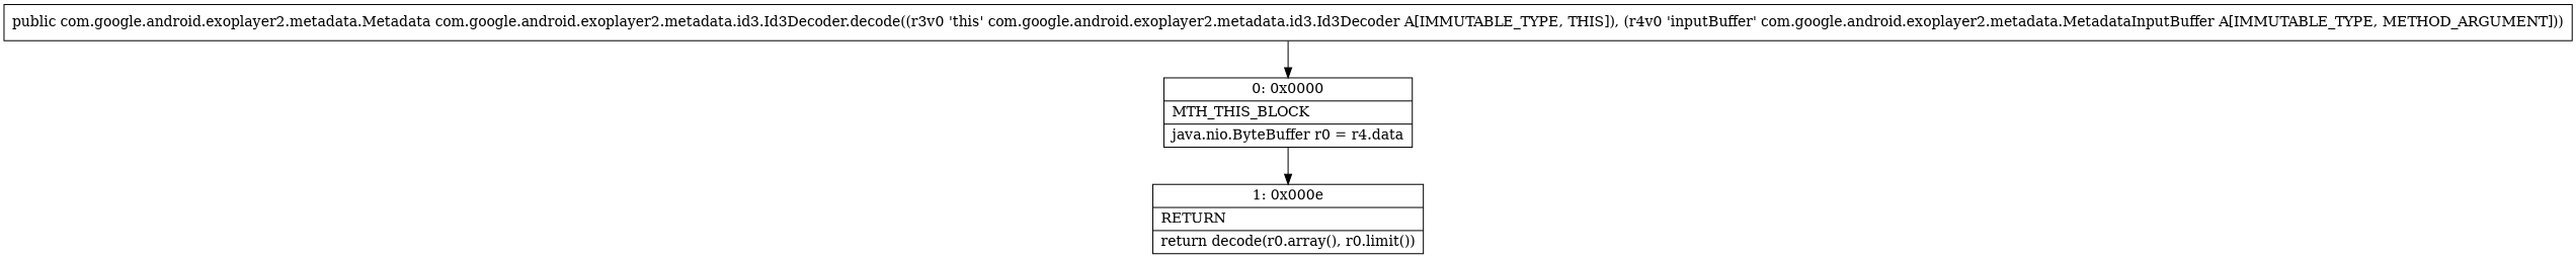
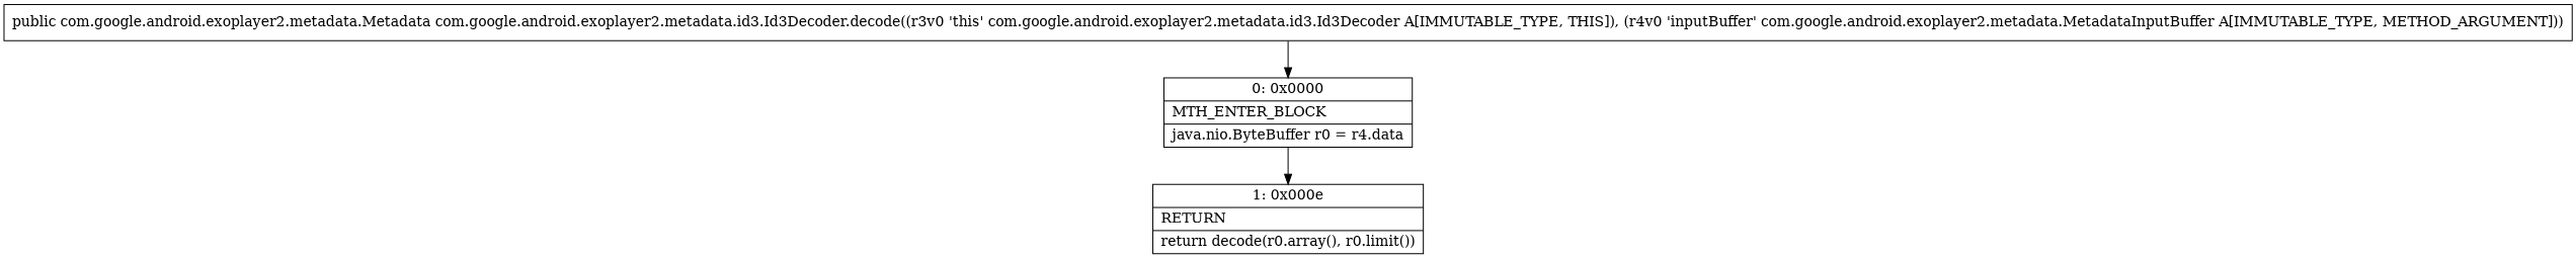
  digraph {
    node [shape=record]
-   n1 [label="{0\:\ 0x0000|MTH_THIS_BLOCK\l|java.nio.ByteBuffer r0 = r4.data\l}"]
+   n1 [label="{0\:\ 0x0000|MTH_ENTER_BLOCK\l|java.nio.ByteBuffer r0 = r4.data\l}"]
    n2 [label="{1\:\ 0x000e|RETURN\l|return decode(r0.array(), r0.limit())\l}"]
    n3 [label="{public com.google.android.exoplayer2.metadata.Metadata com.google.android.exoplayer2.metadata.id3.Id3Decoder.decode((r3v0 'this' com.google.android.exoplayer2.metadata.id3.Id3Decoder A[IMMUTABLE_TYPE, THIS]), (r4v0 'inputBuffer' com.google.android.exoplayer2.metadata.MetadataInputBuffer A[IMMUTABLE_TYPE, METHOD_ARGUMENT])) }"]
    n1 -> n2
    n3 -> n1
  }
